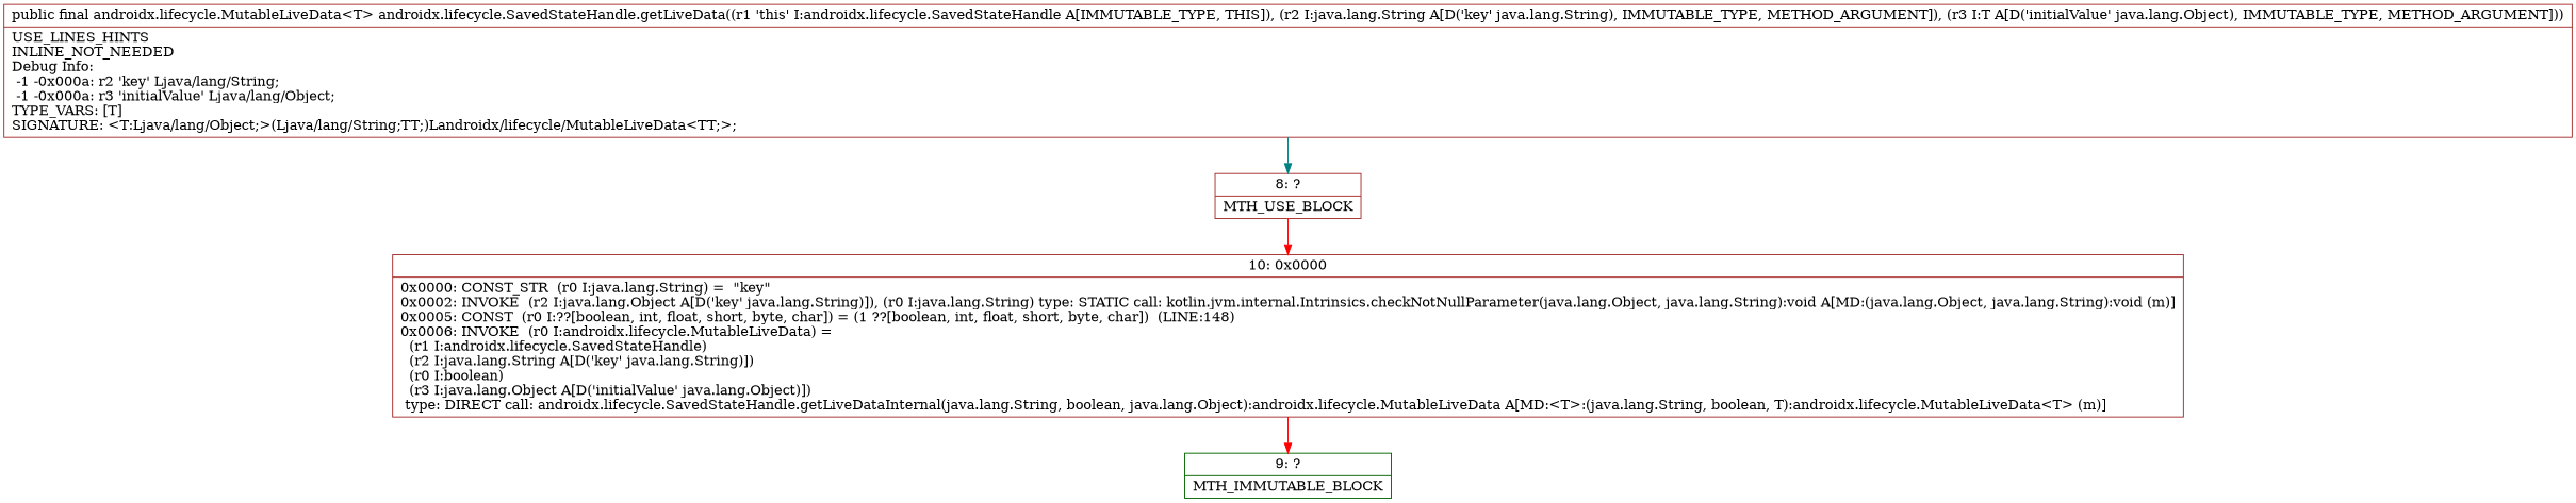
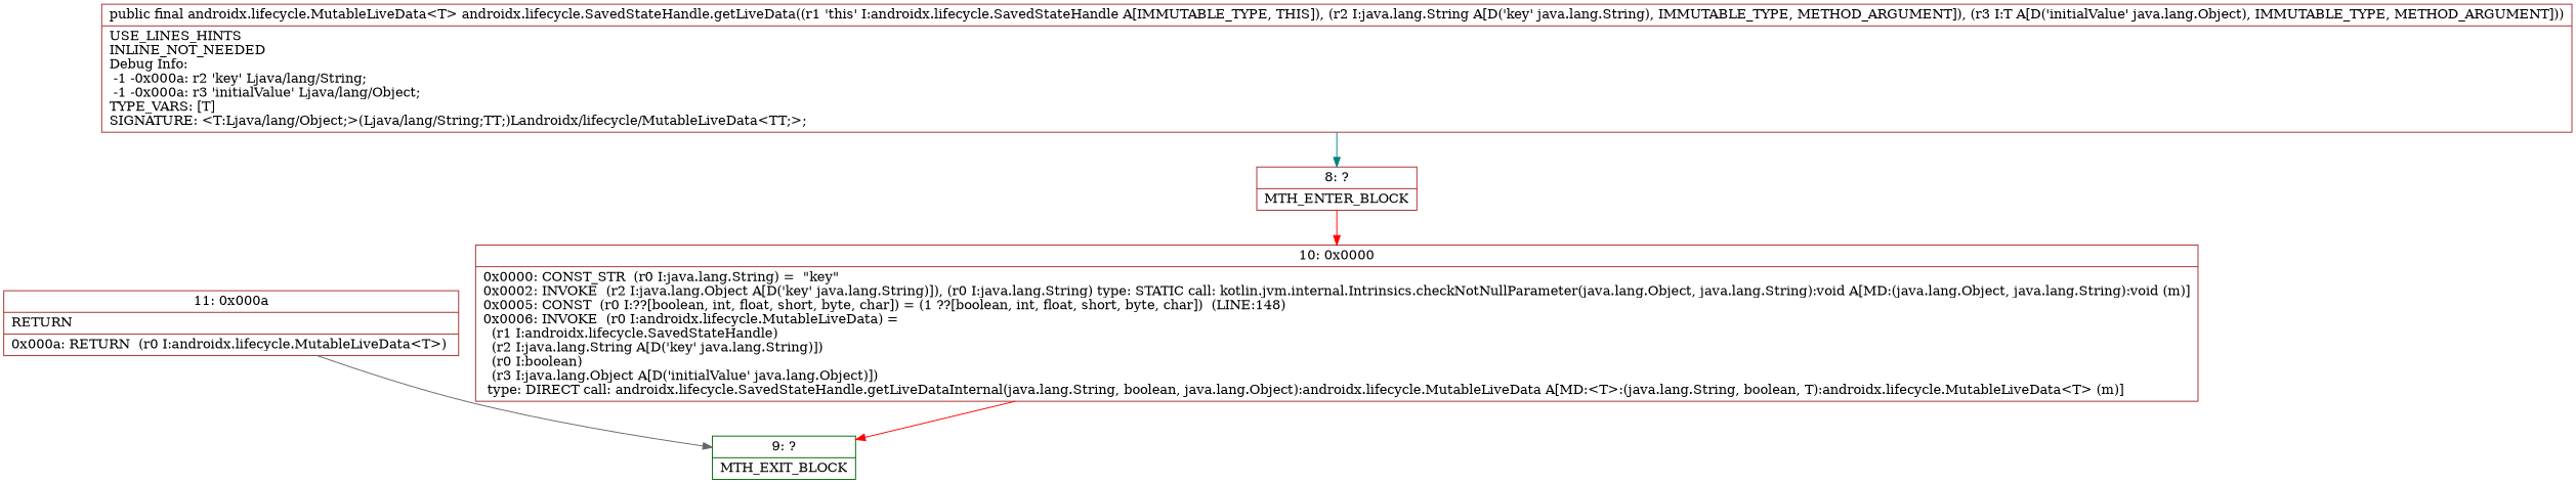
  digraph {
    node [color=brown shape=record]
    edge [color=red]
-   n1 [label="{8\:\ ?|MTH_USE_BLOCK\l}"]
+   n1 [label="{8\:\ ?|MTH_ENTER_BLOCK\l}"]
    n2 [label="{10\:\ 0x0000|0x0000: CONST_STR  (r0 I:java.lang.String) =  \"key\" \l0x0002: INVOKE  (r2 I:java.lang.Object A[D('key' java.lang.String)]), (r0 I:java.lang.String) type: STATIC call: kotlin.jvm.internal.Intrinsics.checkNotNullParameter(java.lang.Object, java.lang.String):void A[MD:(java.lang.Object, java.lang.String):void (m)]\l0x0005: CONST  (r0 I:??[boolean, int, float, short, byte, char]) = (1 ??[boolean, int, float, short, byte, char])  (LINE:148)\l0x0006: INVOKE  (r0 I:androidx.lifecycle.MutableLiveData) = \l  (r1 I:androidx.lifecycle.SavedStateHandle)\l  (r2 I:java.lang.String A[D('key' java.lang.String)])\l  (r0 I:boolean)\l  (r3 I:java.lang.Object A[D('initialValue' java.lang.Object)])\l type: DIRECT call: androidx.lifecycle.SavedStateHandle.getLiveDataInternal(java.lang.String, boolean, java.lang.Object):androidx.lifecycle.MutableLiveData A[MD:\<T\>:(java.lang.String, boolean, T):androidx.lifecycle.MutableLiveData\<T\> (m)]\l}"]
-   n3 [color=darkgreen label="{9\:\ ?|MTH_IMMUTABLE_BLOCK\l}"]
+   n3 [color=darkgreen label="{9\:\ ?|MTH_EXIT_BLOCK\l}"]
+   n4 [label="{11\:\ 0x000a|RETURN\l|0x000a: RETURN  (r0 I:androidx.lifecycle.MutableLiveData\<T\>) \l}"]
    n5 [label="{public final androidx.lifecycle.MutableLiveData\<T\> androidx.lifecycle.SavedStateHandle.getLiveData((r1 'this' I:androidx.lifecycle.SavedStateHandle A[IMMUTABLE_TYPE, THIS]), (r2 I:java.lang.String A[D('key' java.lang.String), IMMUTABLE_TYPE, METHOD_ARGUMENT]), (r3 I:T A[D('initialValue' java.lang.Object), IMMUTABLE_TYPE, METHOD_ARGUMENT]))  | USE_LINES_HINTS\lINLINE_NOT_NEEDED\lDebug Info:\l  \-1 \-0x000a: r2 'key' Ljava\/lang\/String;\l  \-1 \-0x000a: r3 'initialValue' Ljava\/lang\/Object;\lTYPE_VARS: [T]\lSIGNATURE: \<T:Ljava\/lang\/Object;\>(Ljava\/lang\/String;TT;)Landroidx\/lifecycle\/MutableLiveData\<TT;\>;\l}"]
    n1 -> n2
    n2 -> n3
+   n4 -> n3 [color=gray40]
    n5 -> n1 [color=teal]
  }
